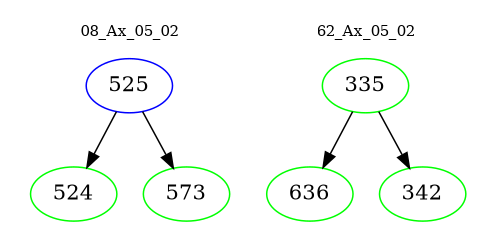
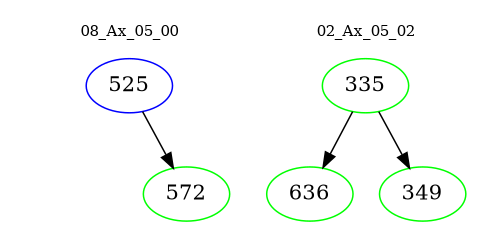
  digraph {
    node [color=green]
    edge [color=black]
    n1 [color=blue label=525]
-   n2 [label=524]
-   n3 [label=573]
+   n3 [label=572]
    n4 [label=335]
    n5 [label=636]
-   n6 [label=342]
+   n6 [label=349]
    subgraph cluster_1 {
      color=white
      fontsize=10
-     label="08_Ax_05_02"
+     label="08_Ax_05_00"
      n1
-     n2
      n3
    }
    subgraph cluster_2 {
      color=white
      fontsize=10
-     label="62_Ax_05_02"
+     label="02_Ax_05_02"
      n4
      n5
      n6
    }
-   n1 -> n2
    n1 -> n3
    n4 -> n5
    n4 -> n6
  }
